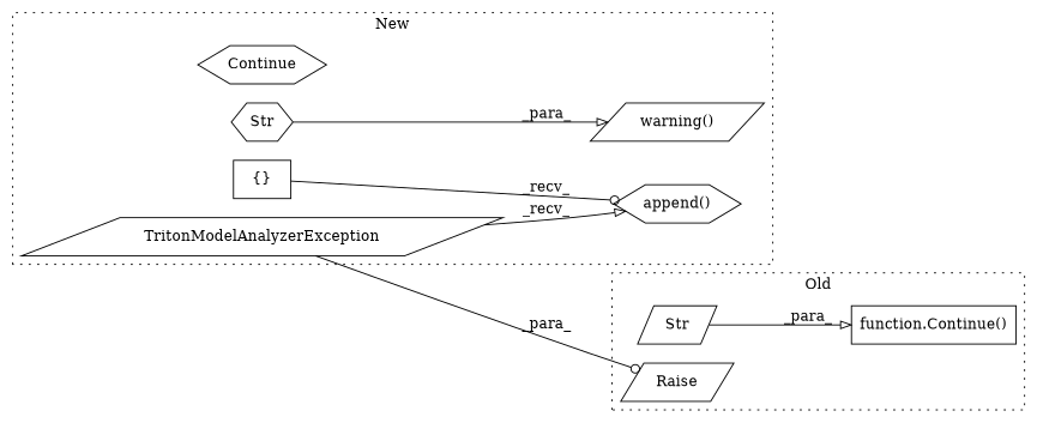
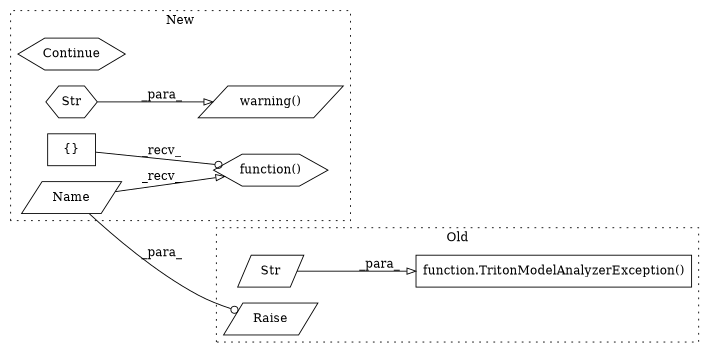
  digraph {
    rankdir=LR
    node [a=75 shape=parallelogram]
    edge [arrowhead=onormal]
-   n1 [l="50,1" label="function.Continue()" s="5385,5491" shape=box]
+   n1 [l="50,1" label="function.TritonModelAnalyzerException()" s="5385,5491" shape=box]
    n2 [a=66 l=56 label=Str s=5435]
    n3 [a=91 l=6 label=Raise s=5379]
    n4 [a=43 l=8 label=Continue s=5613 shape=hexagon]
    n5 [l="37,1" label="warning()" s="5505,5595"]
    n6 [a=66 l=53 label=Str s=5542 shape=hexagon]
-   n7 [l="25,1" label="append()" s="5634,5675" shape=hexagon]
+   n7 [l="25,1" label="function()" s="5634,5675" shape=hexagon]
    n8 [a=59 l="2,1" label="{}" s="5103,5103" shape=box]
-   n9 [a=87 l=16 label=TritonModelAnalyzerException s=5659]
+   n9 [a=87 l=16 label=Name s=5659]
    subgraph cluster_1 {
      label=Old
      style=dotted
      n1
      n2
      n3
    }
    subgraph cluster_2 {
      label=New
      style=dotted
      n4
      n5
      n6
      n7
      n8
      n9
    }
    n2 -> n1 [label=_para_]
    n6 -> n5 [label=_para_]
    n8 -> n7 [arrowhead=odot label=_recv_]
    n9 -> n3 [arrowhead=odot label=_para_]
    n9 -> n7 [label=_recv_]
  }
